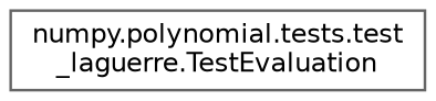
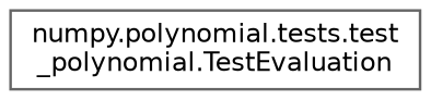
  digraph {
    rankdir=LR
-   n1 [color=grey40 fillcolor=white fontname=Helvetica fontsize=10 height=0.2 label="numpy.polynomial.tests.test\l_laguerre.TestEvaluation" shape=box style=filled width=0.4]
+   n1 [color=grey40 fillcolor=white fontname=Helvetica fontsize=10 height=0.2 label="numpy.polynomial.tests.test\l_polynomial.TestEvaluation" shape=box style=filled width=0.4]
  }
